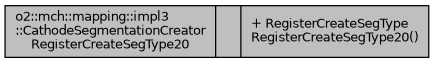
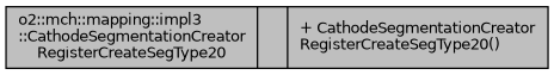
  digraph {
    rankdir=LR
-   n1 [color=black fillcolor=grey75 fontcolor=black fontname=Helvetica fontsize=10 height=0.2 label="{o2::mch::mapping::impl3\l::CathodeSegmentationCreator\lRegisterCreateSegType20\n||+ RegisterCreateSegType\lRegisterCreateSegType20()\l}" shape=record style=filled width=0.4]
+   n1 [color=black fillcolor=grey75 fontcolor=black fontname=Helvetica fontsize=10 height=0.2 label="{o2::mch::mapping::impl3\l::CathodeSegmentationCreator\lRegisterCreateSegType20\n||+ CathodeSegmentationCreator\lRegisterCreateSegType20()\l}" shape=record style=filled width=0.4]
  }
